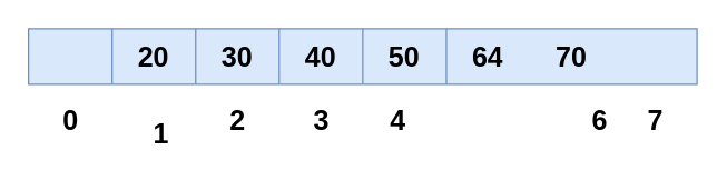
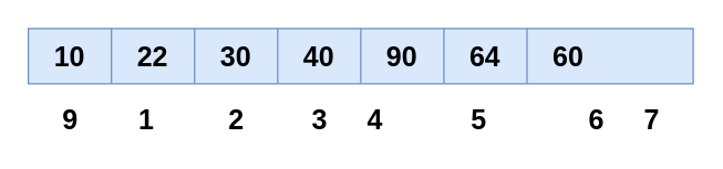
  <mxCell id="0" />
  <mxCell id="1" parent="0" />
  <mxCell id="2" value="" style="shape=table;html=1;whiteSpace=wrap;startSize=0;container=1;collapsible=0;childLayout=tableLayout;fontSize=20;fontStyle=1;fillColor=#dae8fc;strokeColor=#6c8ebf;" vertex="1" parent="1"><mxGeometry x="20" y="20" width="480" height="40" as="geometry" /></mxCell>
  <mxCell id="3" style="shape=partialRectangle;html=1;whiteSpace=wrap;collapsible=0;dropTarget=0;pointerEvents=0;fillColor=none;top=0;left=0;bottom=0;right=0;points=[[0,0.5],[1,0.5]];portConstraint=eastwest;fontSize=20;fontStyle=1" vertex="1" parent="2"><mxGeometry width="480" height="40" as="geometry" /></mxCell>
- <mxCell id="5" value="20" style="shape=partialRectangle;html=1;whiteSpace=wrap;connectable=0;fillColor=none;top=0;left=0;bottom=0;right=0;overflow=hidden;fontSize=20;fontStyle=1" vertex="1" parent="3"><mxGeometry x="60" width="60" height="40" as="geometry" /></mxCell>
+ <mxCell id="4" value="10" style="shape=partialRectangle;html=1;whiteSpace=wrap;connectable=0;fillColor=none;top=0;left=0;bottom=0;right=0;overflow=hidden;fontSize=20;fontStyle=1" vertex="1" parent="3"><mxGeometry width="60" height="40" as="geometry" /></mxCell>
+ <mxCell id="5" value="22" style="shape=partialRectangle;html=1;whiteSpace=wrap;connectable=0;fillColor=none;top=0;left=0;bottom=0;right=0;overflow=hidden;fontSize=20;fontStyle=1" vertex="1" parent="3"><mxGeometry x="60" width="60" height="40" as="geometry" /></mxCell>
  <mxCell id="6" value="30" style="shape=partialRectangle;html=1;whiteSpace=wrap;connectable=0;fillColor=none;top=0;left=0;bottom=0;right=0;overflow=hidden;fontSize=20;fontStyle=1" vertex="1" parent="3"><mxGeometry x="120" width="60" height="40" as="geometry" /></mxCell>
  <mxCell id="7" value="40" style="shape=partialRectangle;html=1;whiteSpace=wrap;connectable=0;fillColor=none;top=0;left=0;bottom=0;right=0;overflow=hidden;fontSize=20;fontStyle=1" vertex="1" parent="3"><mxGeometry x="180" width="60" height="40" as="geometry" /></mxCell>
- <mxCell id="8" value="50" style="shape=partialRectangle;html=1;whiteSpace=wrap;connectable=0;fillColor=none;top=0;left=0;bottom=0;right=0;overflow=hidden;fontSize=20;fontStyle=1" vertex="1" parent="3"><mxGeometry x="240" width="60" height="40" as="geometry" /></mxCell>
+ <mxCell id="8" value="90" style="shape=partialRectangle;html=1;whiteSpace=wrap;connectable=0;fillColor=none;top=0;left=0;bottom=0;right=0;overflow=hidden;fontSize=20;fontStyle=1" vertex="1" parent="3"><mxGeometry x="240" width="60" height="40" as="geometry" /></mxCell>
  <mxCell id="9" value="64" style="shape=partialRectangle;html=1;whiteSpace=wrap;connectable=0;fillColor=none;top=0;left=0;bottom=0;right=0;overflow=hidden;fontSize=20;fontStyle=1" vertex="1" parent="3"><mxGeometry x="300" width="60" height="40" as="geometry" /></mxCell>
- <mxCell id="10" value="70" style="shape=partialRectangle;html=1;whiteSpace=wrap;connectable=0;fillColor=none;top=0;left=0;bottom=0;right=0;overflow=hidden;fontSize=20;fontStyle=1" vertex="1" parent="3"><mxGeometry x="360" width="60" height="40" as="geometry" /></mxCell>
- <mxCell id="11" value="0" style="text;html=1;align=center;verticalAlign=middle;resizable=0;points=[];autosize=1;fontSize=20;fontStyle=1" vertex="1" parent="1"><mxGeometry x="35" y="70" width="30" height="30" as="geometry" /></mxCell>
- <mxCell id="12" value="1" style="text;html=1;align=center;verticalAlign=middle;resizable=0;points=[];autosize=1;fontSize=20;fontStyle=1" vertex="1" parent="1"><mxGeometry x="100" y="80" width="30" height="30" as="geometry" /></mxCell>
+ <mxCell id="10" value="60" style="shape=partialRectangle;html=1;whiteSpace=wrap;connectable=0;fillColor=none;top=0;left=0;bottom=0;right=0;overflow=hidden;fontSize=20;fontStyle=1" vertex="1" parent="3"><mxGeometry x="360" width="60" height="40" as="geometry" /></mxCell>
+ <mxCell id="11" value="9" style="text;html=1;align=center;verticalAlign=middle;resizable=0;points=[];autosize=1;fontSize=20;fontStyle=1" vertex="1" parent="1"><mxGeometry x="35" y="70" width="30" height="30" as="geometry" /></mxCell>
+ <mxCell id="12" value="1" style="text;html=1;align=center;verticalAlign=middle;resizable=0;points=[];autosize=1;fontSize=20;fontStyle=1" vertex="1" parent="1"><mxGeometry x="90" y="70" width="30" height="30" as="geometry" /></mxCell>
  <mxCell id="13" value="2" style="text;html=1;align=center;verticalAlign=middle;resizable=0;points=[];autosize=1;fontSize=20;fontStyle=1" vertex="1" parent="1"><mxGeometry x="155" y="70" width="30" height="30" as="geometry" /></mxCell>
  <mxCell id="14" value="3" style="text;html=1;align=center;verticalAlign=middle;resizable=0;points=[];autosize=1;fontSize=20;fontStyle=1" vertex="1" parent="1"><mxGeometry x="215" y="70" width="30" height="30" as="geometry" /></mxCell>
- <mxCell id="15" value="4" style="text;html=1;align=center;verticalAlign=middle;resizable=0;points=[];autosize=1;fontSize=20;fontStyle=1" vertex="1" parent="1"><mxGeometry x="270" y="70" width="30" height="30" as="geometry" /></mxCell>
+ <mxCell id="15" value="4" style="text;html=1;align=center;verticalAlign=middle;resizable=0;points=[];autosize=1;fontSize=20;fontStyle=1" vertex="1" parent="1"><mxGeometry x="255" y="70" width="30" height="30" as="geometry" /></mxCell>
+ <mxCell id="16" value="5" style="text;html=1;align=center;verticalAlign=middle;resizable=0;points=[];autosize=1;fontSize=20;fontStyle=1" vertex="1" parent="1"><mxGeometry x="330" y="70" width="30" height="30" as="geometry" /></mxCell>
  <mxCell id="17" value="6" style="text;html=1;align=center;verticalAlign=middle;resizable=0;points=[];autosize=1;fontSize=20;fontStyle=1" vertex="1" parent="1"><mxGeometry x="415" y="70" width="30" height="30" as="geometry" /></mxCell>
  <mxCell id="18" value="&lt;b&gt;7&lt;/b&gt;" style="text;html=1;align=center;verticalAlign=middle;resizable=0;points=[];autosize=1;fontSize=20;" vertex="1" parent="1"><mxGeometry x="455" y="70" width="30" height="30" as="geometry" /></mxCell>
